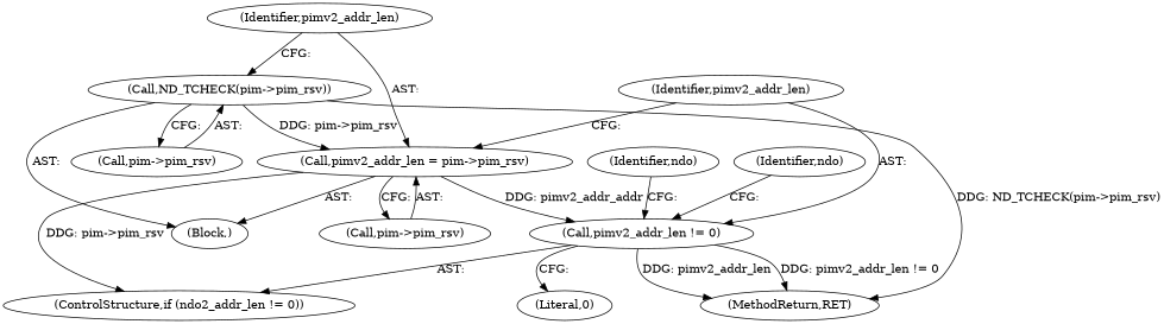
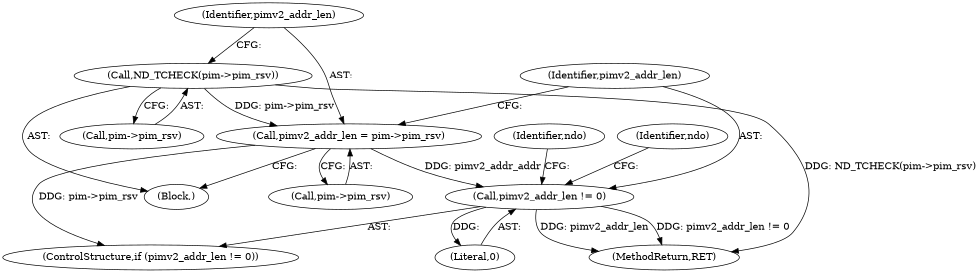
  digraph {
    n1 [label="(Call,pimv2_addr_len = pim->pim_rsv)"]
    n2 [label="(Call,pimv2_addr_len != 0)"]
    n3 [label="(Block,)"]
    n4 [label="(Call,pim->pim_rsv)"]
-   n5 [label="(ControlStructure,if (ndo2_addr_len != 0))"]
+   n5 [label="(ControlStructure,if (pimv2_addr_len != 0))"]
    n6 [label="(MethodReturn,RET)"]
    n7 [label="(Literal,0)"]
    n8 [label="(Call,ND_TCHECK(pim->pim_rsv))"]
    n9 [label="(Call,pim->pim_rsv)"]
    n10 [label="(Identifier,pimv2_addr_len)"]
    n11 [label="(Identifier,pimv2_addr_len)"]
    n12 [label="(Identifier,ndo)"]
    n13 [label="(Identifier,ndo)"]
    n1 -> n2 [label="DDG: pimv2_addr_addr"]
-   n1 -> n3 [label="AST: "]
+   n1 -> n3 [label="CFG: "]
    n1 -> n4 [label="CFG: "]
    n1 -> n5 [label="DDG: pim->pim_rsv"]
    n2 -> n5 [label="AST: "]
    n2 -> n6 [label="DDG: pimv2_addr_len"]
    n2 -> n6 [label="DDG: pimv2_addr_len != 0"]
-   n2 -> n7 [label="CFG: "]
+   n2 -> n7 [label="DDG: "]
    n4 -> n1 [label="AST: "]
+   n7 -> n2 [label="AST: "]
    n8 -> n1 [label="DDG: pim->pim_rsv"]
    n8 -> n3 [label="AST: "]
    n8 -> n6 [label="DDG: ND_TCHECK(pim->pim_rsv)"]
    n8 -> n9 [label="CFG: "]
    n9 -> n8 [label="AST: "]
    n10 -> n1 [label="AST: "]
    n10 -> n8 [label="CFG: "]
    n11 -> n1 [label="CFG: "]
    n11 -> n2 [label="AST: "]
    n12 -> n2 [label="CFG: "]
    n13 -> n2 [label="CFG: "]
  }
